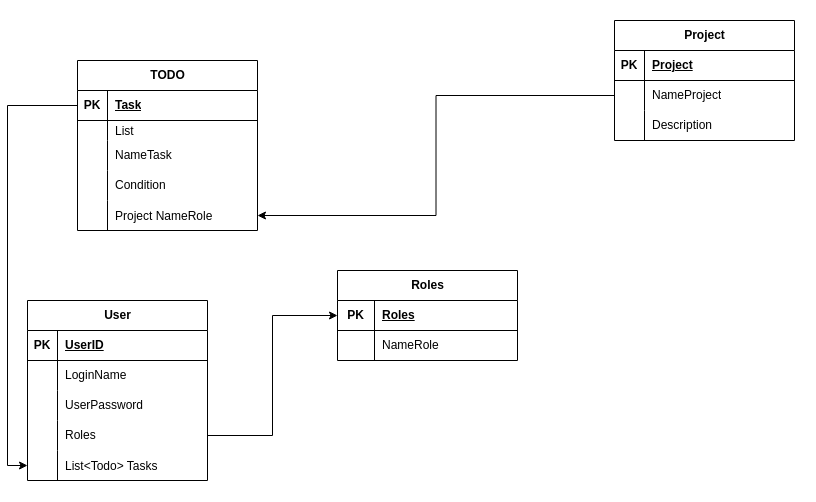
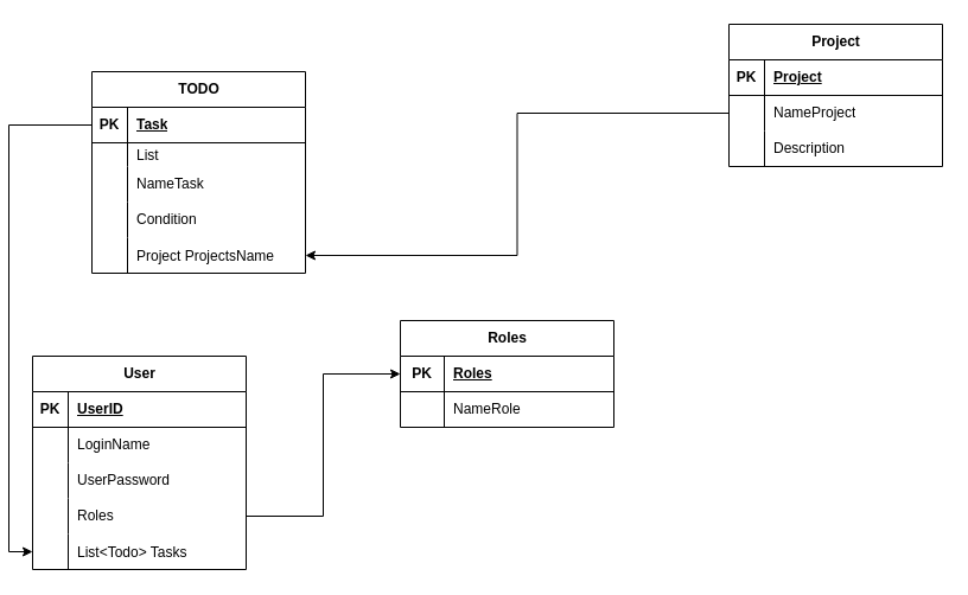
  <mxCell id="0" />
  <mxCell id="1" parent="0" />
  <mxCell id="2" value="User" style="shape=table;startSize=30;container=1;collapsible=1;childLayout=tableLayout;fixedRows=1;rowLines=0;fontStyle=1;align=center;resizeLast=1;html=1;" parent="1" vertex="1"><mxGeometry x="20" y="300" width="180" height="180" as="geometry" /></mxCell>
  <mxCell id="3" value="" style="shape=tableRow;horizontal=0;startSize=0;swimlaneHead=0;swimlaneBody=0;fillColor=none;collapsible=0;dropTarget=0;points=[[0,0.5],[1,0.5]];portConstraint=eastwest;top=0;left=0;right=0;bottom=1;" parent="2" vertex="1"><mxGeometry y="30" width="180" height="30" as="geometry" /></mxCell>
  <mxCell id="4" value="PK" style="shape=partialRectangle;connectable=0;fillColor=none;top=0;left=0;bottom=0;right=0;fontStyle=1;overflow=hidden;whiteSpace=wrap;html=1;" parent="3" vertex="1"><mxGeometry width="30" height="30" as="geometry"><mxRectangle width="30" height="30" as="alternateBounds" /></mxGeometry></mxCell>
  <mxCell id="5" value="UserID" style="shape=partialRectangle;connectable=0;fillColor=none;top=0;left=0;bottom=0;right=0;align=left;spacingLeft=6;fontStyle=5;overflow=hidden;whiteSpace=wrap;html=1;" parent="3" vertex="1"><mxGeometry x="30" width="150" height="30" as="geometry"><mxRectangle width="150" height="30" as="alternateBounds" /></mxGeometry></mxCell>
  <mxCell id="6" value="" style="shape=tableRow;horizontal=0;startSize=0;swimlaneHead=0;swimlaneBody=0;fillColor=none;collapsible=0;dropTarget=0;points=[[0,0.5],[1,0.5]];portConstraint=eastwest;top=0;left=0;right=0;bottom=0;" parent="2" vertex="1"><mxGeometry y="60" width="180" height="30" as="geometry" /></mxCell>
  <mxCell id="7" value="" style="shape=partialRectangle;connectable=0;fillColor=none;top=0;left=0;bottom=0;right=0;editable=1;overflow=hidden;whiteSpace=wrap;html=1;" parent="6" vertex="1"><mxGeometry width="30" height="30" as="geometry"><mxRectangle width="30" height="30" as="alternateBounds" /></mxGeometry></mxCell>
  <mxCell id="8" value="LoginName" style="shape=partialRectangle;connectable=0;fillColor=none;top=0;left=0;bottom=0;right=0;align=left;spacingLeft=6;overflow=hidden;whiteSpace=wrap;html=1;" parent="6" vertex="1"><mxGeometry x="30" width="150" height="30" as="geometry"><mxRectangle width="150" height="30" as="alternateBounds" /></mxGeometry></mxCell>
  <mxCell id="9" value="" style="shape=tableRow;horizontal=0;startSize=0;swimlaneHead=0;swimlaneBody=0;fillColor=none;collapsible=0;dropTarget=0;points=[[0,0.5],[1,0.5]];portConstraint=eastwest;top=0;left=0;right=0;bottom=0;" parent="2" vertex="1"><mxGeometry y="90" width="180" height="30" as="geometry" /></mxCell>
  <mxCell id="10" value="" style="shape=partialRectangle;connectable=0;fillColor=none;top=0;left=0;bottom=0;right=0;editable=1;overflow=hidden;whiteSpace=wrap;html=1;" parent="9" vertex="1"><mxGeometry width="30" height="30" as="geometry"><mxRectangle width="30" height="30" as="alternateBounds" /></mxGeometry></mxCell>
  <mxCell id="11" value="UserPassword" style="shape=partialRectangle;connectable=0;fillColor=none;top=0;left=0;bottom=0;right=0;align=left;spacingLeft=6;overflow=hidden;whiteSpace=wrap;html=1;" parent="9" vertex="1"><mxGeometry x="30" width="150" height="30" as="geometry"><mxRectangle width="150" height="30" as="alternateBounds" /></mxGeometry></mxCell>
  <mxCell id="12" value="" style="shape=tableRow;horizontal=0;startSize=0;swimlaneHead=0;swimlaneBody=0;fillColor=none;collapsible=0;dropTarget=0;points=[[0,0.5],[1,0.5]];portConstraint=eastwest;top=0;left=0;right=0;bottom=0;" parent="2" vertex="1"><mxGeometry y="120" width="180" height="30" as="geometry" /></mxCell>
  <mxCell id="13" value="" style="shape=partialRectangle;connectable=0;fillColor=none;top=0;left=0;bottom=0;right=0;editable=1;overflow=hidden;whiteSpace=wrap;html=1;" parent="12" vertex="1"><mxGeometry width="30" height="30" as="geometry"><mxRectangle width="30" height="30" as="alternateBounds" /></mxGeometry></mxCell>
  <mxCell id="14" value="Roles" style="shape=partialRectangle;connectable=0;fillColor=none;top=0;left=0;bottom=0;right=0;align=left;spacingLeft=6;overflow=hidden;whiteSpace=wrap;html=1;" parent="12" vertex="1"><mxGeometry x="30" width="150" height="30" as="geometry"><mxRectangle width="150" height="30" as="alternateBounds" /></mxGeometry></mxCell>
  <mxCell id="15" value="" style="shape=tableRow;horizontal=0;startSize=0;swimlaneHead=0;swimlaneBody=0;fillColor=none;collapsible=0;dropTarget=0;points=[[0,0.5],[1,0.5]];portConstraint=eastwest;top=0;left=0;right=0;bottom=0;" vertex="1" parent="2"><mxGeometry y="150" width="180" height="30" as="geometry" /></mxCell>
  <mxCell id="16" value="" style="shape=partialRectangle;connectable=0;fillColor=none;top=0;left=0;bottom=0;right=0;editable=1;overflow=hidden;" vertex="1" parent="15"><mxGeometry width="30" height="30" as="geometry"><mxRectangle width="30" height="30" as="alternateBounds" /></mxGeometry></mxCell>
  <mxCell id="17" value="List&lt;Todo&gt; Tasks" style="shape=partialRectangle;connectable=0;fillColor=none;top=0;left=0;bottom=0;right=0;align=left;spacingLeft=6;overflow=hidden;" vertex="1" parent="15"><mxGeometry x="30" width="150" height="30" as="geometry"><mxRectangle width="150" height="30" as="alternateBounds" /></mxGeometry></mxCell>
  <mxCell id="18" value="Roles" style="shape=table;startSize=30;container=1;collapsible=1;childLayout=tableLayout;fixedRows=1;rowLines=0;fontStyle=1;align=center;resizeLast=1;html=1;" parent="1" vertex="1"><mxGeometry x="330" y="270" width="180" height="90" as="geometry" /></mxCell>
  <mxCell id="19" value="" style="shape=tableRow;horizontal=0;startSize=0;swimlaneHead=0;swimlaneBody=0;fillColor=none;collapsible=0;dropTarget=0;points=[[0,0.5],[1,0.5]];portConstraint=eastwest;top=0;left=0;right=0;bottom=1;" parent="18" vertex="1"><mxGeometry y="30" width="180" height="30" as="geometry" /></mxCell>
  <mxCell id="20" value="PK" style="shape=partialRectangle;connectable=0;fillColor=none;top=0;left=0;bottom=0;right=0;fontStyle=1;overflow=hidden;whiteSpace=wrap;html=1;" parent="19" vertex="1"><mxGeometry width="37" height="30" as="geometry"><mxRectangle width="37" height="30" as="alternateBounds" /></mxGeometry></mxCell>
  <mxCell id="21" value="Roles" style="shape=partialRectangle;connectable=0;fillColor=none;top=0;left=0;bottom=0;right=0;align=left;spacingLeft=6;fontStyle=5;overflow=hidden;whiteSpace=wrap;html=1;" parent="19" vertex="1"><mxGeometry x="37" width="143" height="30" as="geometry"><mxRectangle width="143" height="30" as="alternateBounds" /></mxGeometry></mxCell>
  <mxCell id="22" value="" style="shape=tableRow;horizontal=0;startSize=0;swimlaneHead=0;swimlaneBody=0;fillColor=none;collapsible=0;dropTarget=0;points=[[0,0.5],[1,0.5]];portConstraint=eastwest;top=0;left=0;right=0;bottom=0;" parent="18" vertex="1"><mxGeometry y="60" width="180" height="30" as="geometry" /></mxCell>
  <mxCell id="23" value="" style="shape=partialRectangle;connectable=0;fillColor=none;top=0;left=0;bottom=0;right=0;editable=1;overflow=hidden;whiteSpace=wrap;html=1;" parent="22" vertex="1"><mxGeometry width="37" height="30" as="geometry"><mxRectangle width="37" height="30" as="alternateBounds" /></mxGeometry></mxCell>
  <mxCell id="24" value="NameRole" style="shape=partialRectangle;connectable=0;fillColor=none;top=0;left=0;bottom=0;right=0;align=left;spacingLeft=6;overflow=hidden;whiteSpace=wrap;html=1;" parent="22" vertex="1"><mxGeometry x="37" width="143" height="30" as="geometry"><mxRectangle width="143" height="30" as="alternateBounds" /></mxGeometry></mxCell>
  <mxCell id="25" value="TODO" style="shape=table;startSize=30;container=1;collapsible=1;childLayout=tableLayout;fixedRows=1;rowLines=0;fontStyle=1;align=center;resizeLast=1;html=1;" parent="1" vertex="1"><mxGeometry x="70" y="60" width="180" height="170" as="geometry" /></mxCell>
  <mxCell id="26" value="" style="shape=tableRow;horizontal=0;startSize=0;swimlaneHead=0;swimlaneBody=0;fillColor=none;collapsible=0;dropTarget=0;points=[[0,0.5],[1,0.5]];portConstraint=eastwest;top=0;left=0;right=0;bottom=1;" parent="25" vertex="1"><mxGeometry y="30" width="180" height="30" as="geometry" /></mxCell>
  <mxCell id="27" value="PK" style="shape=partialRectangle;connectable=0;fillColor=none;top=0;left=0;bottom=0;right=0;fontStyle=1;overflow=hidden;whiteSpace=wrap;html=1;" parent="26" vertex="1"><mxGeometry width="30" height="30" as="geometry"><mxRectangle width="30" height="30" as="alternateBounds" /></mxGeometry></mxCell>
  <mxCell id="28" value="Task" style="shape=partialRectangle;connectable=0;fillColor=none;top=0;left=0;bottom=0;right=0;align=left;spacingLeft=6;fontStyle=5;overflow=hidden;whiteSpace=wrap;html=1;" parent="26" vertex="1"><mxGeometry x="30" width="150" height="30" as="geometry"><mxRectangle width="150" height="30" as="alternateBounds" /></mxGeometry></mxCell>
  <mxCell id="29" value="" style="shape=tableRow;horizontal=0;startSize=0;swimlaneHead=0;swimlaneBody=0;fillColor=none;collapsible=0;dropTarget=0;points=[[0,0.5],[1,0.5]];portConstraint=eastwest;top=0;left=0;right=0;bottom=0;" parent="25" vertex="1"><mxGeometry y="60" width="180" height="20" as="geometry" /></mxCell>
  <mxCell id="30" value="" style="shape=partialRectangle;connectable=0;fillColor=none;top=0;left=0;bottom=0;right=0;editable=1;overflow=hidden;" parent="29" vertex="1"><mxGeometry width="30" height="20" as="geometry"><mxRectangle width="30" height="20" as="alternateBounds" /></mxGeometry></mxCell>
  <mxCell id="31" value="List" style="shape=partialRectangle;connectable=0;fillColor=none;top=0;left=0;bottom=0;right=0;align=left;spacingLeft=6;overflow=hidden;" parent="29" vertex="1"><mxGeometry x="30" width="150" height="20" as="geometry"><mxRectangle width="150" height="20" as="alternateBounds" /></mxGeometry></mxCell>
  <mxCell id="32" value="" style="shape=tableRow;horizontal=0;startSize=0;swimlaneHead=0;swimlaneBody=0;fillColor=none;collapsible=0;dropTarget=0;points=[[0,0.5],[1,0.5]];portConstraint=eastwest;top=0;left=0;right=0;bottom=0;" parent="25" vertex="1"><mxGeometry y="80" width="180" height="30" as="geometry" /></mxCell>
  <mxCell id="33" value="" style="shape=partialRectangle;connectable=0;fillColor=none;top=0;left=0;bottom=0;right=0;editable=1;overflow=hidden;whiteSpace=wrap;html=1;" parent="32" vertex="1"><mxGeometry width="30" height="30" as="geometry"><mxRectangle width="30" height="30" as="alternateBounds" /></mxGeometry></mxCell>
  <mxCell id="34" value="NameTask" style="shape=partialRectangle;connectable=0;fillColor=none;top=0;left=0;bottom=0;right=0;align=left;spacingLeft=6;overflow=hidden;whiteSpace=wrap;html=1;" parent="32" vertex="1"><mxGeometry x="30" width="150" height="30" as="geometry"><mxRectangle width="150" height="30" as="alternateBounds" /></mxGeometry></mxCell>
  <mxCell id="35" value="" style="shape=tableRow;horizontal=0;startSize=0;swimlaneHead=0;swimlaneBody=0;fillColor=none;collapsible=0;dropTarget=0;points=[[0,0.5],[1,0.5]];portConstraint=eastwest;top=0;left=0;right=0;bottom=0;" parent="25" vertex="1"><mxGeometry y="110" width="180" height="30" as="geometry" /></mxCell>
  <mxCell id="36" value="" style="shape=partialRectangle;connectable=0;fillColor=none;top=0;left=0;bottom=0;right=0;editable=1;overflow=hidden;whiteSpace=wrap;html=1;" parent="35" vertex="1"><mxGeometry width="30" height="30" as="geometry"><mxRectangle width="30" height="30" as="alternateBounds" /></mxGeometry></mxCell>
  <mxCell id="37" value="Condition" style="shape=partialRectangle;connectable=0;fillColor=none;top=0;left=0;bottom=0;right=0;align=left;spacingLeft=6;overflow=hidden;whiteSpace=wrap;html=1;" parent="35" vertex="1"><mxGeometry x="30" width="150" height="30" as="geometry"><mxRectangle width="150" height="30" as="alternateBounds" /></mxGeometry></mxCell>
  <mxCell id="38" value="" style="shape=tableRow;horizontal=0;startSize=0;swimlaneHead=0;swimlaneBody=0;fillColor=none;collapsible=0;dropTarget=0;points=[[0,0.5],[1,0.5]];portConstraint=eastwest;top=0;left=0;right=0;bottom=0;" vertex="1" parent="25"><mxGeometry y="140" width="180" height="30" as="geometry" /></mxCell>
  <mxCell id="39" value="" style="shape=partialRectangle;connectable=0;fillColor=none;top=0;left=0;bottom=0;right=0;editable=1;overflow=hidden;" vertex="1" parent="38"><mxGeometry width="30" height="30" as="geometry"><mxRectangle width="30" height="30" as="alternateBounds" /></mxGeometry></mxCell>
- <mxCell id="40" value="Project NameRole" style="shape=partialRectangle;connectable=0;fillColor=none;top=0;left=0;bottom=0;right=0;align=left;spacingLeft=6;overflow=hidden;" vertex="1" parent="38"><mxGeometry x="30" width="150" height="30" as="geometry"><mxRectangle width="150" height="30" as="alternateBounds" /></mxGeometry></mxCell>
+ <mxCell id="40" value="Project ProjectsName" style="shape=partialRectangle;connectable=0;fillColor=none;top=0;left=0;bottom=0;right=0;align=left;spacingLeft=6;overflow=hidden;" vertex="1" parent="38"><mxGeometry x="30" width="150" height="30" as="geometry"><mxRectangle width="150" height="30" as="alternateBounds" /></mxGeometry></mxCell>
  <mxCell id="41" value="Project" style="shape=table;startSize=30;container=1;collapsible=1;childLayout=tableLayout;fixedRows=1;rowLines=0;fontStyle=1;align=center;resizeLast=1;html=1;" parent="1" vertex="1"><mxGeometry x="607" y="20" width="180" height="120" as="geometry" /></mxCell>
  <mxCell id="42" value="" style="shape=tableRow;horizontal=0;startSize=0;swimlaneHead=0;swimlaneBody=0;fillColor=none;collapsible=0;dropTarget=0;points=[[0,0.5],[1,0.5]];portConstraint=eastwest;top=0;left=0;right=0;bottom=1;" parent="41" vertex="1"><mxGeometry y="30" width="180" height="30" as="geometry" /></mxCell>
  <mxCell id="43" value="PK" style="shape=partialRectangle;connectable=0;fillColor=none;top=0;left=0;bottom=0;right=0;fontStyle=1;overflow=hidden;whiteSpace=wrap;html=1;" parent="42" vertex="1"><mxGeometry width="30" height="30" as="geometry"><mxRectangle width="30" height="30" as="alternateBounds" /></mxGeometry></mxCell>
  <mxCell id="44" value="Project" style="shape=partialRectangle;connectable=0;fillColor=none;top=0;left=0;bottom=0;right=0;align=left;spacingLeft=6;fontStyle=5;overflow=hidden;whiteSpace=wrap;html=1;" parent="42" vertex="1"><mxGeometry x="30" width="150" height="30" as="geometry"><mxRectangle width="150" height="30" as="alternateBounds" /></mxGeometry></mxCell>
  <mxCell id="45" value="" style="shape=tableRow;horizontal=0;startSize=0;swimlaneHead=0;swimlaneBody=0;fillColor=none;collapsible=0;dropTarget=0;points=[[0,0.5],[1,0.5]];portConstraint=eastwest;top=0;left=0;right=0;bottom=0;" parent="41" vertex="1"><mxGeometry y="60" width="180" height="30" as="geometry" /></mxCell>
  <mxCell id="46" value="" style="shape=partialRectangle;connectable=0;fillColor=none;top=0;left=0;bottom=0;right=0;editable=1;overflow=hidden;whiteSpace=wrap;html=1;" parent="45" vertex="1"><mxGeometry width="30" height="30" as="geometry"><mxRectangle width="30" height="30" as="alternateBounds" /></mxGeometry></mxCell>
  <mxCell id="47" value="NameProject" style="shape=partialRectangle;connectable=0;fillColor=none;top=0;left=0;bottom=0;right=0;align=left;spacingLeft=6;overflow=hidden;whiteSpace=wrap;html=1;" parent="45" vertex="1"><mxGeometry x="30" width="150" height="30" as="geometry"><mxRectangle width="150" height="30" as="alternateBounds" /></mxGeometry></mxCell>
  <mxCell id="48" value="" style="shape=tableRow;horizontal=0;startSize=0;swimlaneHead=0;swimlaneBody=0;fillColor=none;collapsible=0;dropTarget=0;points=[[0,0.5],[1,0.5]];portConstraint=eastwest;top=0;left=0;right=0;bottom=0;" parent="41" vertex="1"><mxGeometry y="90" width="180" height="30" as="geometry" /></mxCell>
  <mxCell id="49" value="" style="shape=partialRectangle;connectable=0;fillColor=none;top=0;left=0;bottom=0;right=0;editable=1;overflow=hidden;whiteSpace=wrap;html=1;" parent="48" vertex="1"><mxGeometry width="30" height="30" as="geometry"><mxRectangle width="30" height="30" as="alternateBounds" /></mxGeometry></mxCell>
  <mxCell id="50" value="&lt;span style=&quot;text-wrap: nowrap;&quot;&gt;Description&lt;/span&gt;" style="shape=partialRectangle;connectable=0;fillColor=none;top=0;left=0;bottom=0;right=0;align=left;spacingLeft=6;overflow=hidden;whiteSpace=wrap;html=1;" parent="48" vertex="1"><mxGeometry x="30" width="150" height="30" as="geometry"><mxRectangle width="150" height="30" as="alternateBounds" /></mxGeometry></mxCell>
  <mxCell id="51" style="edgeStyle=orthogonalEdgeStyle;rounded=0;orthogonalLoop=1;jettySize=auto;html=1;entryX=0;entryY=0.5;entryDx=0;entryDy=0;" edge="1" parent="1" source="12" target="19"><mxGeometry relative="1" as="geometry" /></mxCell>
  <mxCell id="52" style="edgeStyle=orthogonalEdgeStyle;rounded=0;orthogonalLoop=1;jettySize=auto;html=1;exitX=0;exitY=0.5;exitDx=0;exitDy=0;entryX=0;entryY=0.5;entryDx=0;entryDy=0;" edge="1" parent="1" source="26" target="15"><mxGeometry relative="1" as="geometry" /></mxCell>
  <mxCell id="53" style="edgeStyle=orthogonalEdgeStyle;rounded=0;orthogonalLoop=1;jettySize=auto;html=1;entryX=1;entryY=0.5;entryDx=0;entryDy=0;" edge="1" parent="1" source="45" target="38"><mxGeometry relative="1" as="geometry" /></mxCell>
